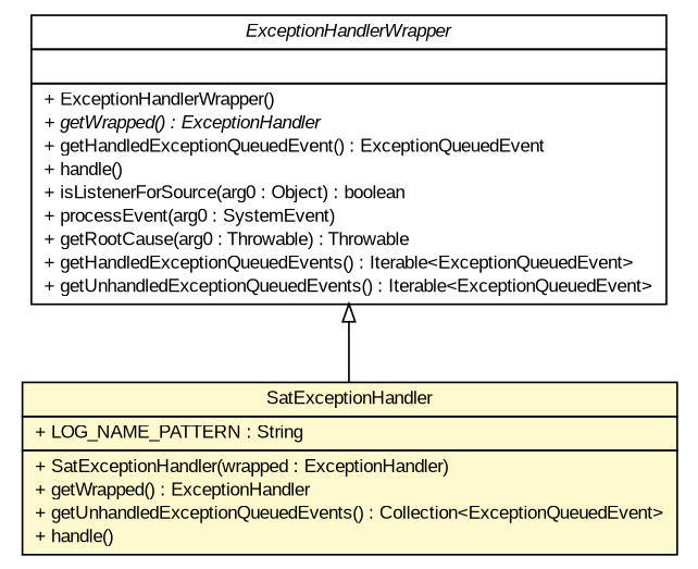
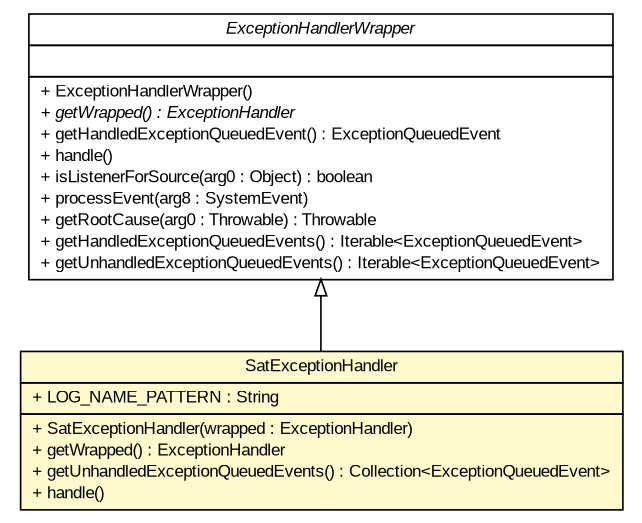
  digraph {
    nodesep=0.25
    ranksep=0.5
    node [fontcolor=black fontname=arial fontsize=10.0 shape=plaintext]
    n1 [label=<<table title="br.gov.to.sefaz.exception.SatExceptionHandler" border="0" cellborder="1" cellspacing="0" cellpadding="2" port="p" bgcolor="lemonChiffon" href="./SatExceptionHandler.html"> 		<tr><td><table border="0" cellspacing="0" cellpadding="1"> <tr><td align="center" balign="center"> SatExceptionHandler </td></tr> 		</table></td></tr> 		<tr><td><table border="0" cellspacing="0" cellpadding="1"> <tr><td align="left" balign="left"> + LOG_NAME_PATTERN : String </td></tr> 		</table></td></tr> 		<tr><td><table border="0" cellspacing="0" cellpadding="1"> <tr><td align="left" balign="left"> + SatExceptionHandler(wrapped : ExceptionHandler) </td></tr> <tr><td align="left" balign="left"> + getWrapped() : ExceptionHandler </td></tr> <tr><td align="left" balign="left"> + getUnhandledExceptionQueuedEvents() : Collection&lt;ExceptionQueuedEvent&gt; </td></tr> <tr><td align="left" balign="left"> + handle() </td></tr> 		</table></td></tr> 		</table>>]
-   n2 [label=<<table title="javax.faces.context.ExceptionHandlerWrapper" border="0" cellborder="1" cellspacing="0" cellpadding="2" port="p" href="http://java.sun.com/j2se/1.4.2/docs/api/javax/faces/context/ExceptionHandlerWrapper.html"> 		<tr><td><table border="0" cellspacing="0" cellpadding="1"> <tr><td align="center" balign="center"><font face="arial italic"> ExceptionHandlerWrapper </font></td></tr> 		</table></td></tr> 		<tr><td><table border="0" cellspacing="0" cellpadding="1"> <tr><td align="left" balign="left">  </td></tr> 		</table></td></tr> 		<tr><td><table border="0" cellspacing="0" cellpadding="1"> <tr><td align="left" balign="left"> + ExceptionHandlerWrapper() </td></tr> <tr><td align="left" balign="left"><font face="arial italic" point-size="10.0"> + getWrapped() : ExceptionHandler </font></td></tr> <tr><td align="left" balign="left"> + getHandledExceptionQueuedEvent() : ExceptionQueuedEvent </td></tr> <tr><td align="left" balign="left"> + handle() </td></tr> <tr><td align="left" balign="left"> + isListenerForSource(arg0 : Object) : boolean </td></tr> <tr><td align="left" balign="left"> + processEvent(arg0 : SystemEvent) </td></tr> <tr><td align="left" balign="left"> + getRootCause(arg0 : Throwable) : Throwable </td></tr> <tr><td align="left" balign="left"> + getHandledExceptionQueuedEvents() : Iterable&lt;ExceptionQueuedEvent&gt; </td></tr> <tr><td align="left" balign="left"> + getUnhandledExceptionQueuedEvents() : Iterable&lt;ExceptionQueuedEvent&gt; </td></tr> 		</table></td></tr> 		</table>>]
+   n2 [label=<<table title="javax.faces.context.ExceptionHandlerWrapper" border="0" cellborder="1" cellspacing="0" cellpadding="2" port="p" href="http://java.sun.com/j2se/1.4.2/docs/api/javax/faces/context/ExceptionHandlerWrapper.html"> 		<tr><td><table border="0" cellspacing="0" cellpadding="1"> <tr><td align="center" balign="center"><font face="arial italic"> ExceptionHandlerWrapper </font></td></tr> 		</table></td></tr> 		<tr><td><table border="0" cellspacing="0" cellpadding="1"> <tr><td align="left" balign="left">  </td></tr> 		</table></td></tr> 		<tr><td><table border="0" cellspacing="0" cellpadding="1"> <tr><td align="left" balign="left"> + ExceptionHandlerWrapper() </td></tr> <tr><td align="left" balign="left"><font face="arial italic" point-size="10.0"> + getWrapped() : ExceptionHandler </font></td></tr> <tr><td align="left" balign="left"> + getHandledExceptionQueuedEvent() : ExceptionQueuedEvent </td></tr> <tr><td align="left" balign="left"> + handle() </td></tr> <tr><td align="left" balign="left"> + isListenerForSource(arg0 : Object) : boolean </td></tr> <tr><td align="left" balign="left"> + processEvent(arg8 : SystemEvent) </td></tr> <tr><td align="left" balign="left"> + getRootCause(arg0 : Throwable) : Throwable </td></tr> <tr><td align="left" balign="left"> + getHandledExceptionQueuedEvents() : Iterable&lt;ExceptionQueuedEvent&gt; </td></tr> <tr><td align="left" balign="left"> + getUnhandledExceptionQueuedEvents() : Iterable&lt;ExceptionQueuedEvent&gt; </td></tr> 		</table></td></tr> 		</table>>]
    n2 -> n1 [arrowtail=empty dir=back fontname=arial fontsize=10 headport=p labelfontname=arial labelfontsize=10 tailport=p]
  }
